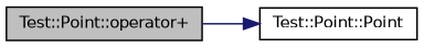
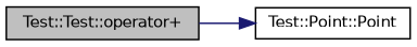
  digraph {
    rankdir=LR
    node [color=black fontname=Helvetica fontsize=10 shape=record style=filled]
-   n1 [fillcolor=grey75 fontcolor=black height=0.2 label="Test::Point::operator+" width=0.4]
+   n1 [fillcolor=grey75 fontcolor=black height=0.2 label="Test::Test::operator+" width=0.4]
    n2 [fillcolor=white height=0.2 label="Test::Point::Point" width=0.4]
    n1 -> n2 [color=midnightblue fontname=Helvetica fontsize=10 labelfontname=Helvetica labelfontsize=10 style=solid]
  }
